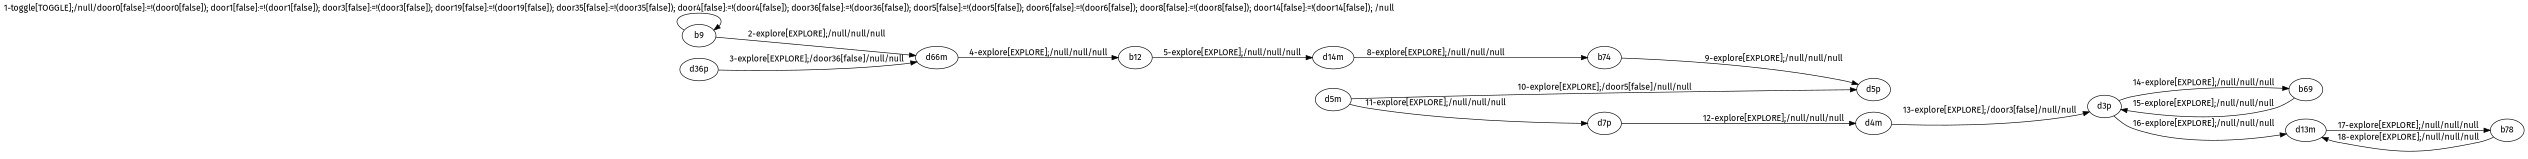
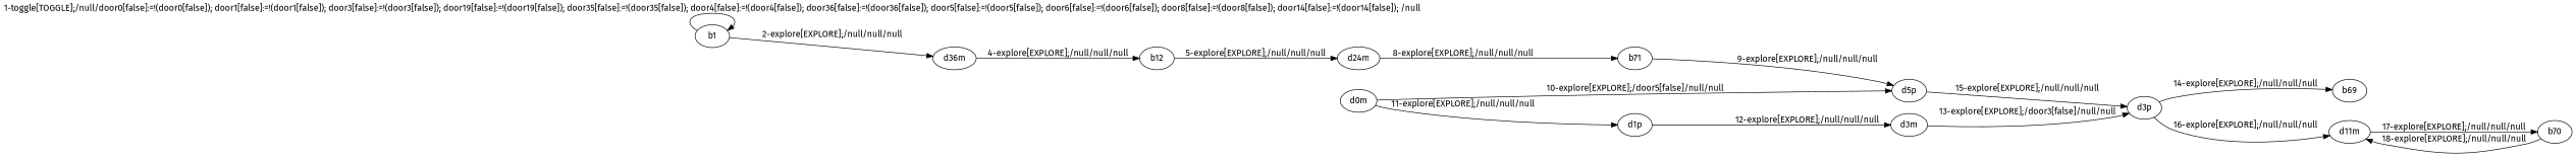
  digraph {
    fontname="Fira Sans"
    rankdir=LR
    node [fontname="Fira Sans"]
    edge [fontname="Fira Sans"]
-   b1 [label=b9]
-   d36m [label=d66m]
-   d36p
+   b1
+   d36m
    n4 [label=b12]
-   d14m
-   b71 [label=b74]
+   d14m [label=d24m]
+   b71
    d5p
-   d5m
-   d1p [label=d7p]
-   d3m [label=d4m]
+   d5m [label=d0m]
+   d1p
+   d3m
    d3p
    b69
-   d11m [label=d13m]
-   b70 [label=b78]
+   d11m
+   b70
    b1 -> b1 [label="1-toggle[TOGGLE];/null/door0[false]:=!(door0[false]); door1[false]:=!(door1[false]); door3[false]:=!(door3[false]); door19[false]:=!(door19[false]); door35[false]:=!(door35[false]); door4[false]:=!(door4[false]); door36[false]:=!(door36[false]); door5[false]:=!(door5[false]); door6[false]:=!(door6[false]); door8[false]:=!(door8[false]); door14[false]:=!(door14[false]); /null"]
    b1 -> d36m [label="2-explore[EXPLORE];/null/null/null"]
    d36m -> n4 [label="4-explore[EXPLORE];/null/null/null"]
-   d36p -> d36m [label="3-explore[EXPLORE];/door36[false]/null/null"]
    n4 -> d14m [label="5-explore[EXPLORE];/null/null/null"]
    d14m -> b71 [label="8-explore[EXPLORE];/null/null/null"]
    b71 -> d5p [label="9-explore[EXPLORE];/null/null/null"]
    d5m -> d5p [label="10-explore[EXPLORE];/door5[false]/null/null"]
    d5m -> d1p [label="11-explore[EXPLORE];/null/null/null"]
    d1p -> d3m [label="12-explore[EXPLORE];/null/null/null"]
    d3m -> d3p [label="13-explore[EXPLORE];/door3[false]/null/null"]
    d3p -> b69 [label="14-explore[EXPLORE];/null/null/null"]
    d3p -> d11m [label="16-explore[EXPLORE];/null/null/null"]
-   b69 -> d3p [label="15-explore[EXPLORE];/null/null/null"]
+   d5p -> d3p [label="15-explore[EXPLORE];/null/null/null"]
    d11m -> b70 [label="17-explore[EXPLORE];/null/null/null"]
    b70 -> d11m [label="18-explore[EXPLORE];/null/null/null"]
  }
